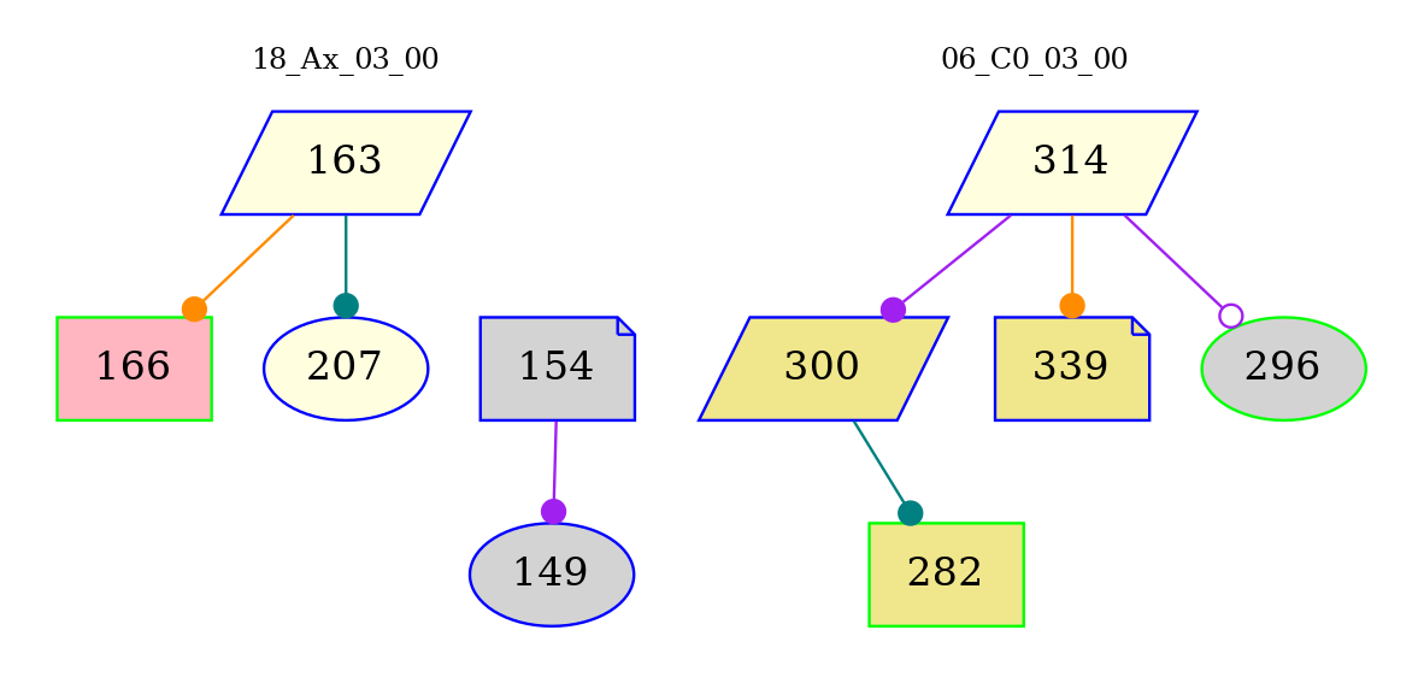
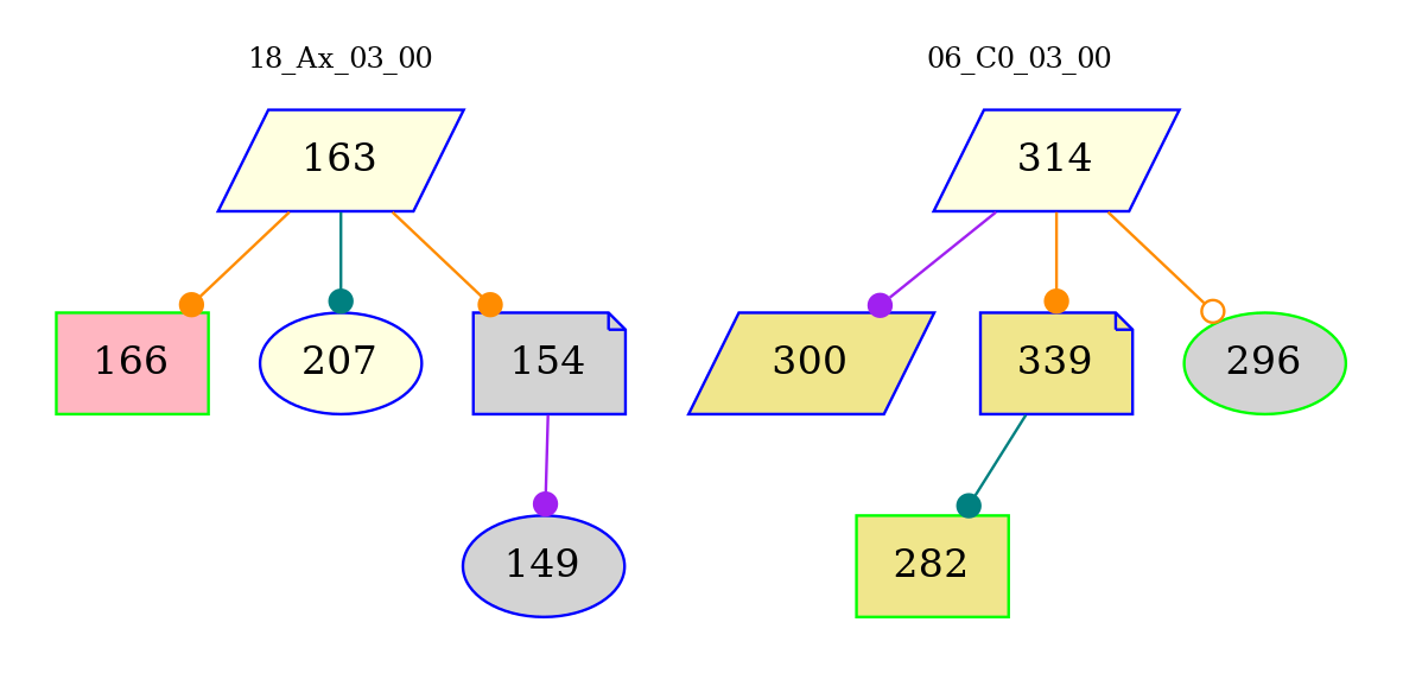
  digraph {
    node [color=blue fillcolor=lightyellow shape=parallelogram style=filled]
    edge [arrowhead=dot color=darkorange]
    n1 [label=163]
    n2 [color=green fillcolor=lightpink label=166 shape=box]
    n3 [label=207 shape=ellipse]
    n4 [fillcolor=lightgrey label=154 shape=note]
    n5 [fillcolor=lightgrey label=149 shape=ellipse]
    n6 [label=314]
    n7 [fillcolor=khaki label=300]
    n8 [fillcolor=khaki label=339 shape=note]
    n9 [color=green fillcolor=lightgrey label=296 shape=ellipse]
    n10 [color=green fillcolor=khaki label=282 shape=box]
    subgraph cluster_1 {
      color=white
      fontsize=10
      label="18_Ax_03_00"
      n1
      n2
      n3
      n4
      n5
    }
    subgraph cluster_2 {
      color=white
      fontsize=10
      label="06_C0_03_00"
      n6
      n7
      n8
      n9
      n10
    }
    n1 -> n2
    n1 -> n3 [color=teal]
+   n1 -> n4
    n4 -> n5 [color=purple]
    n6 -> n7 [color=purple]
    n6 -> n8
-   n6 -> n9 [arrowhead=odot color=purple]
-   n7 -> n10 [color=teal]
+   n6 -> n9 [arrowhead=odot]
+   n8 -> n10 [color=teal]
  }
